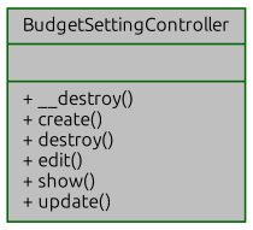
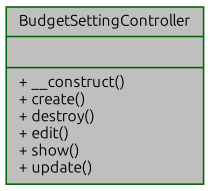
  digraph {
    fontname=Ubuntu
-   n1 [color=darkgreen fillcolor=grey75 fontcolor=black fontname=Ubuntu fontsize=10 height=0.2 label="{BudgetSettingController\n||+ __destroy()\l+ create()\l+ destroy()\l+ edit()\l+ show()\l+ update()\l}" shape=record style=filled width=0.4]
+   n1 [color=darkgreen fillcolor=grey75 fontcolor=black fontname=Ubuntu fontsize=10 height=0.2 label="{BudgetSettingController\n||+ __construct()\l+ create()\l+ destroy()\l+ edit()\l+ show()\l+ update()\l}" shape=record style=filled width=0.4]
  }
